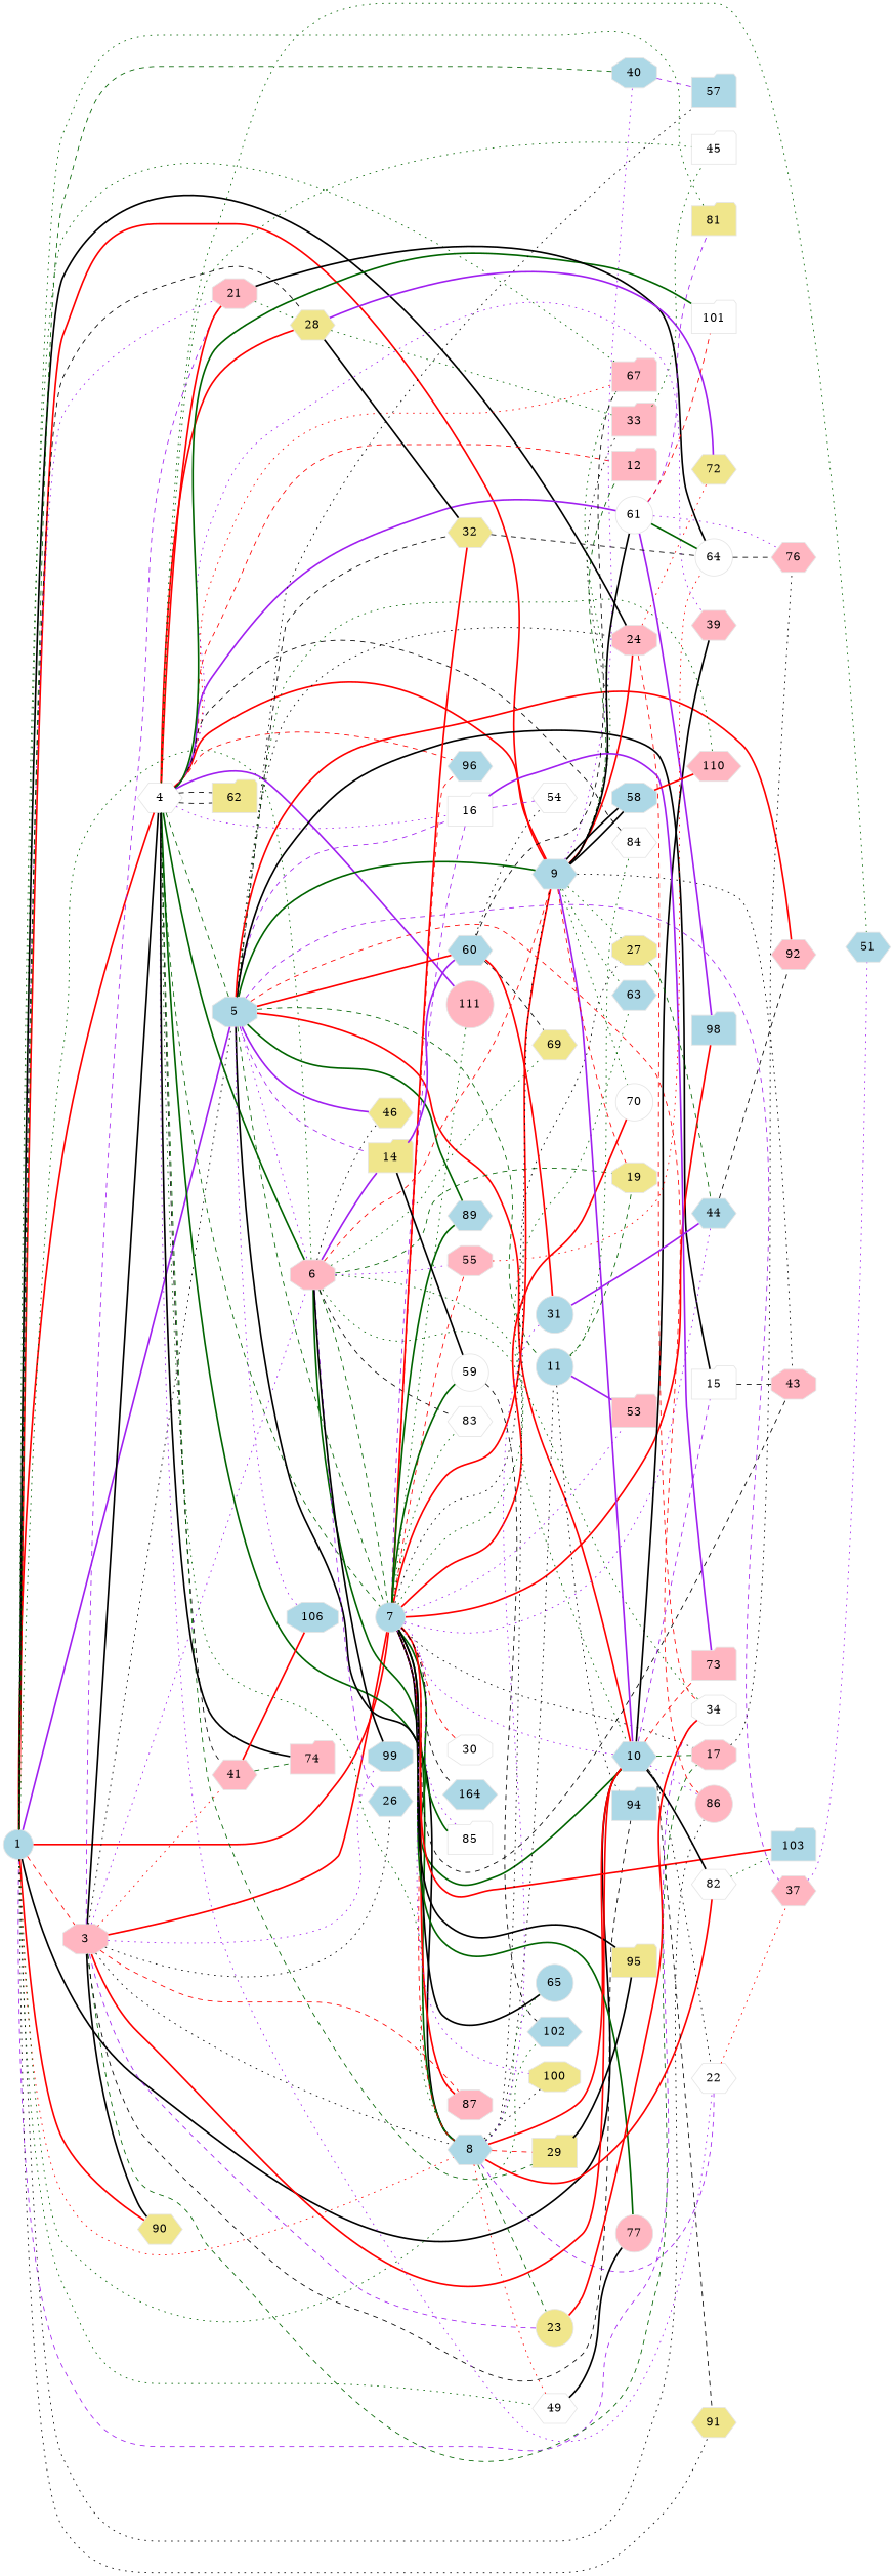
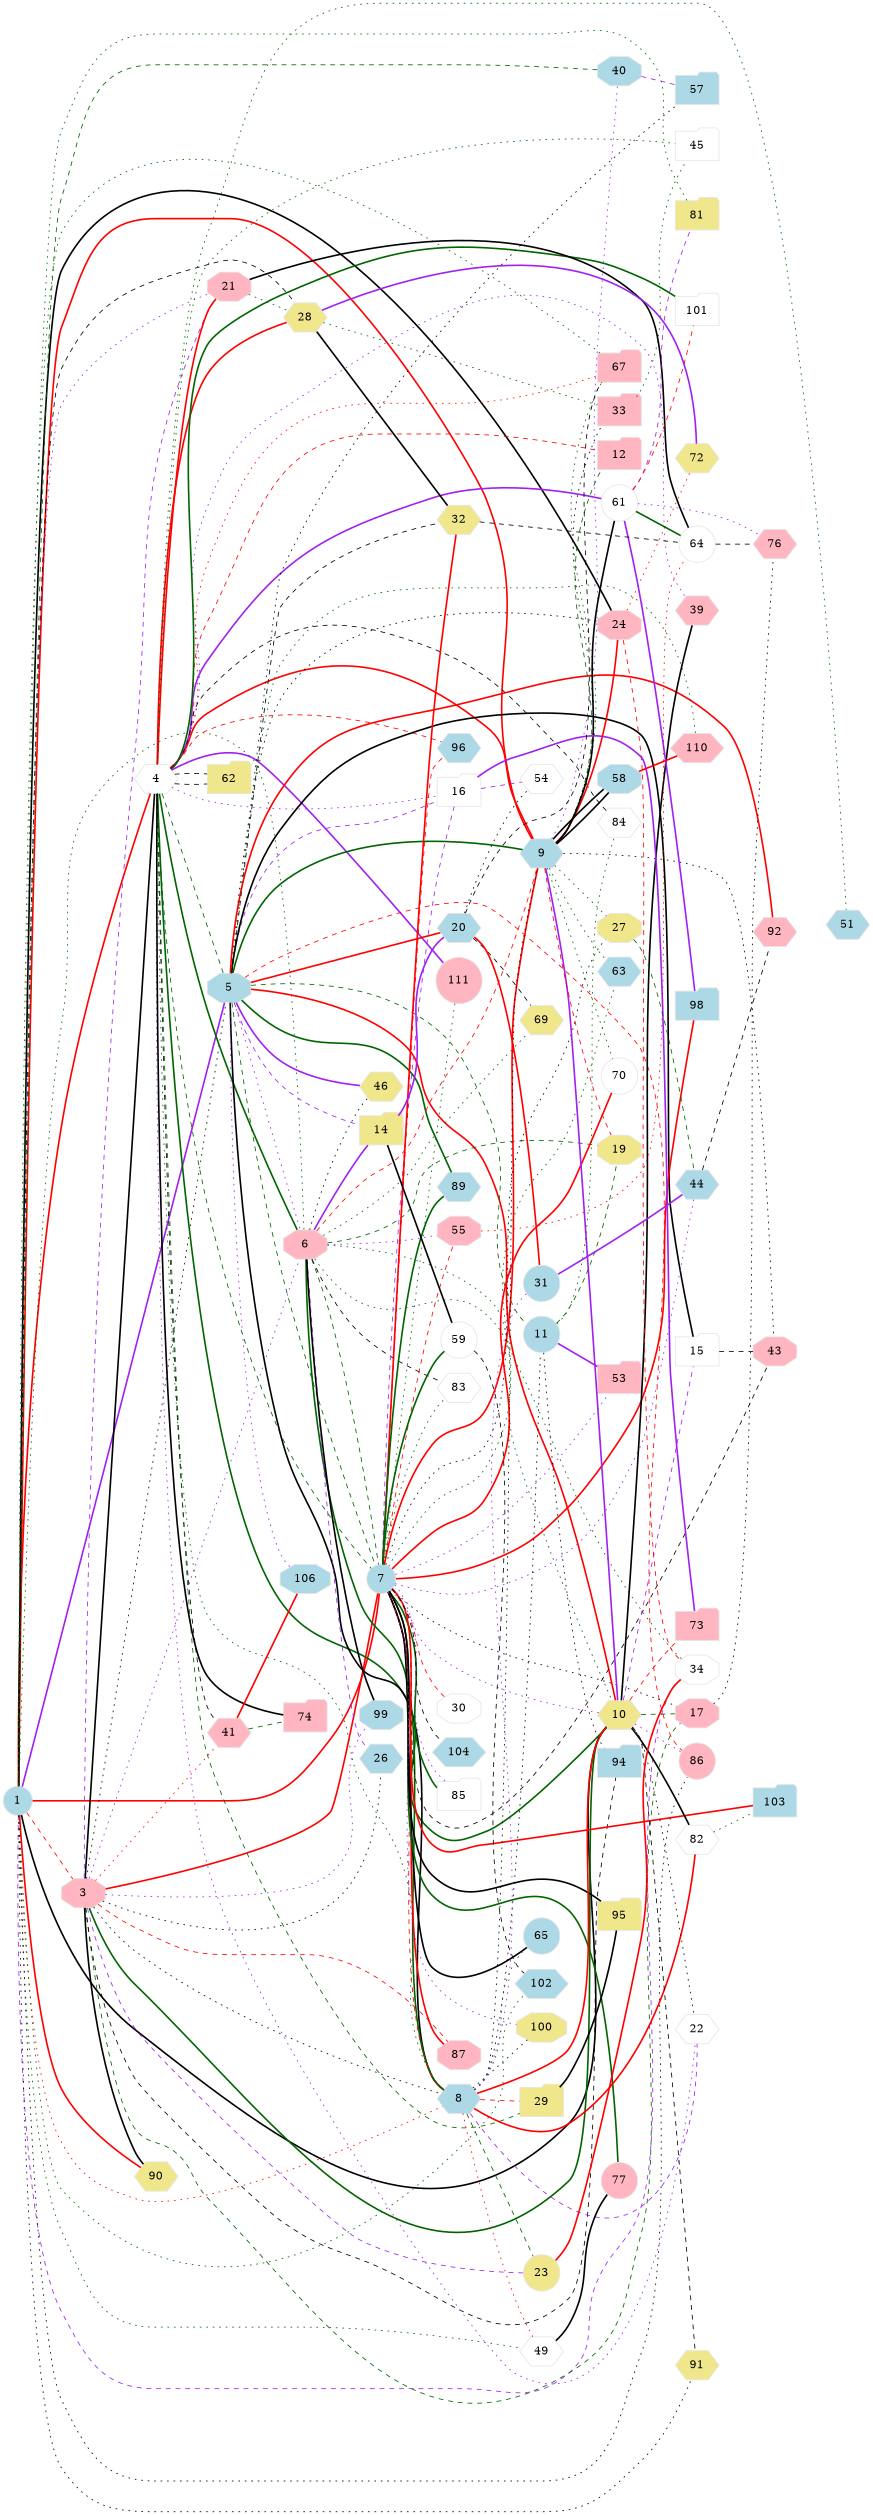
  graph {
    rankdir=LR
    node [color=gray90 fillcolor=lightblue shape=hexagon style=filled]
    edge [color=black style=dotted]
    1 [shape=circle super="+2"]
    3 [fillcolor=lightpink shape=octagon super="+60"]
    4 [fillcolor=white super="+42"]
    5 [shape=octagon super="+56"]
    6 [fillcolor=lightpink shape=octagon super="+36"]
    7 [shape=circle super="+18"]
    8 [super="+13"]
    9 [super="+93"]
-   10 [super="+38"]
+   10 [fillcolor=khaki super="+38"]
    21 [fillcolor=lightpink shape=octagon super="+47"]
    24 [fillcolor=lightpink shape=octagon super="+62"]
    28 [fillcolor=khaki super="+80"]
    34 [fillcolor=white shape=octagon super="+105"]
    40 [shape=octagon]
    49 [fillcolor=white]
    67 [fillcolor=lightpink shape=folder super="+79"]
    81 [fillcolor=khaki shape=folder]
    86 [fillcolor=lightpink shape=circle super="+109"]
    90 [fillcolor=khaki]
    91 [fillcolor=khaki]
    102
    17 [fillcolor=lightpink shape=octagon super="+88"]
    23 [fillcolor=khaki shape=circle super="+107"]
    26
    41 [fillcolor=lightpink]
    87 [fillcolor=lightpink shape=octagon]
    94 [shape=folder]
    99 [shape=octagon]
    12 [fillcolor=lightpink shape=folder]
    16 [fillcolor=white shape=folder super="+48"]
    22 [fillcolor=white super="+25"]
    29 [fillcolor=khaki shape=folder]
    39 [fillcolor=lightpink]
    45 [fillcolor=white shape=folder super="+71"]
    51
    n36 [fillcolor=khaki label=62 shape=folder]
    61 [fillcolor=white shape=circle super="+68"]
    74 [fillcolor=lightpink shape=folder]
    84 [fillcolor=white]
    96
    101 [fillcolor=white shape=folder]
    111 [fillcolor=lightpink shape=circle]
    11 [shape=circle super="+50"]
    14 [fillcolor=khaki shape=folder]
    15 [fillcolor=white shape=folder]
-   20 [label=60]
+   20
    32 [fillcolor=khaki super="+108"]
-   37 [fillcolor=lightpink]
    46 [fillcolor=khaki]
    57 [shape=folder]
    89
    92 [fillcolor=lightpink]
    106 [shape=octagon]
    110 [fillcolor=lightpink]
    19 [fillcolor=khaki shape=octagon]
    55 [fillcolor=lightpink shape=octagon]
    69 [fillcolor=khaki]
    83 [fillcolor=white]
    27 [fillcolor=khaki shape=octagon]
    30 [fillcolor=white shape=octagon]
    43 [fillcolor=lightpink shape=octagon super="+75"]
    44 [super="+66"]
    53 [fillcolor=lightpink shape=folder]
    59 [fillcolor=white shape=circle]
    63
    65 [shape=circle]
    70 [fillcolor=white shape=circle]
    77 [fillcolor=lightpink shape=circle]
    85 [fillcolor=white shape=folder]
    95 [fillcolor=khaki shape=folder]
    98 [shape=folder]
    100 [fillcolor=khaki shape=octagon]
    103 [shape=folder]
-   104 [label=164]
+   104
    31 [shape=circle]
    82 [fillcolor=white]
    33 [fillcolor=lightpink shape=folder]
    58 [shape=octagon]
    73 [fillcolor=lightpink shape=folder]
    64 [fillcolor=white shape=circle super="+78"]
    72 [fillcolor=khaki]
    76 [fillcolor=lightpink super="+97"]
    54 [fillcolor=white]
    1 -- 3 [color=red style=dashed weight=2]
    1 -- 4 [color=red style=bold weight=2]
    1 -- 5 [color=purple style=bold weight=2]
    1 -- 6 [color=darkgreen weight=2]
    1 -- 7 [color=red style=bold weight=2]
    1 -- 8 [color=red weight=3]
    1 -- 9 [color=red style=bold weight=2]
    1 -- 10 [style=bold weight=2]
    1 -- 21 [color=purple]
    1 -- 24 [style=bold]
    1 -- 28 [style=dashed]
    1 -- 34 [color=purple style=dashed]
    1 -- 40 [color=darkgreen style=dashed]
    1 -- 49 [color=darkgreen]
    1 -- 67 [color=darkgreen]
    1 -- 81 [color=darkgreen]
    1 -- 86
    1 -- 90 [color=red style=bold]
    1 -- 91
    1 -- 102 [color=darkgreen]
    3 -- 4 [style=bold]
    3 -- 5
    3 -- 6 [color=purple]
    3 -- 7 [color=red style=bold]
    3 -- 8
-   3 -- 10 [color=red style=bold]
+   3 -- 10 [color=darkgreen style=bold]
    3 -- 21 [color=purple style=dashed]
    3 -- 90 [style=bold]
    3 -- 17 [color=darkgreen style=dashed]
    3 -- 23 [color=purple style=dashed]
    3 -- 26
    3 -- 41 [color=red]
    3 -- 87 [color=red style=dashed]
    3 -- 94 [style=dashed]
    3 -- 99 [color=purple]
    4 -- 5 [color=darkgreen style=dashed]
    4 -- 6 [color=darkgreen style=bold]
    4 -- 7 [color=darkgreen style=dashed weight=2]
    4 -- 8 [color=darkgreen]
    4 -- 9 [color=red style=bold]
    4 -- 10 [color=darkgreen style=bold]
    4 -- 21 [color=red style=bold]
    4 -- 28 [color=red style=bold]
    4 -- 67 [color=red]
    4 -- 41 [style=dashed]
    4 -- 12 [color=red style=dashed]
    4 -- 16 [color=purple]
    4 -- 22 [color=purple]
    4 -- 29 [color=darkgreen style=dashed]
    4 -- 39 [color=purple]
    4 -- 45 [color=darkgreen]
    4 -- 51 [color=darkgreen]
    4 -- n36 [style=dashed]
    4 -- n36 [style=dashed]
    4 -- 61 [color=purple style=bold]
    4 -- 74 [style=bold]
    4 -- 84 [style=dashed]
    4 -- 96 [color=red style=dashed]
    4 -- 101 [color=darkgreen style=bold]
    4 -- 111 [color=purple style=bold]
    5 -- 6 [color=purple]
    5 -- 7 [color=darkgreen style=dashed]
    5 -- 8 [style=bold weight=2]
    5 -- 9 [color=darkgreen style=bold]
    5 -- 10 [color=red style=bold]
    5 -- 24
    5 -- 86 [color=red style=dashed]
    5 -- 16 [color=purple style=dashed]
    5 -- 11 [color=darkgreen style=dashed]
    5 -- 14 [color=purple style=dashed]
    5 -- 15 [style=bold]
    5 -- 20 [color=red style=bold]
    5 -- 32 [style=dashed]
-   5 -- 37 [color=purple style=dashed]
    5 -- 46 [color=purple style=bold]
    5 -- 57
    5 -- 89 [color=darkgreen style=bold]
    5 -- 92 [color=red style=bold]
    5 -- 106 [color=purple]
    5 -- 110 [color=darkgreen]
    6 -- 7 [color=darkgreen style=dashed]
    6 -- 8 [color=darkgreen style=bold]
    6 -- 9 [color=red style=dashed]
    6 -- 10 [color=darkgreen weight=2]
    6 -- 34 [color=darkgreen]
    6 -- 26 [color=purple style=dashed]
    6 -- 99 [style=bold]
    6 -- 14 [color=purple style=bold]
    6 -- 46
    6 -- 19 [color=darkgreen style=dashed weight=2]
    6 -- 55 [color=purple]
    6 -- 69 [color=darkgreen]
    6 -- 83 [style=dashed]
    7 -- 8 [color=red style=dashed]
    7 -- 9 [color=red style=bold]
    7 -- 10 [color=purple]
    7 -- 17 [weight=2]
    7 -- 87 [color=red style=bold]
    7 -- 16 [color=purple style=dashed]
    7 -- 96 [color=red style=dashed]
    7 -- 111 [color=darkgreen]
    7 -- 32 [color=red style=bold]
    7 -- 89 [color=darkgreen style=bold]
    7 -- 55 [color=red style=dashed]
    7 -- 83 [color=darkgreen]
    7 -- 27
    7 -- 30 [color=red style=dashed weight=2]
    7 -- 43 [style=dashed]
    7 -- 44 [color=purple]
    7 -- 53 [color=purple]
    7 -- 59 [color=darkgreen style=bold]
    7 -- 63 [color=darkgreen]
    7 -- 65 [style=bold]
    7 -- 70 [color=red style=bold]
    7 -- 77 [color=darkgreen style=bold]
    7 -- 85 [color=darkgreen style=bold]
    7 -- 85 [color=purple]
    7 -- 95 [style=bold]
    7 -- 98 [color=red style=bold]
    7 -- 100 [color=purple]
    7 -- 103 [color=red style=bold]
    7 -- 104 [style=dashed]
    8 -- 9
    8 -- 10 [color=red style=bold]
    8 -- 49 [color=red]
    8 -- 23 [color=darkgreen style=dashed]
    8 -- 22 [color=purple style=dashed]
    8 -- 29 [color=red style=dashed]
    8 -- 11
    8 -- 65 [color=darkgreen]
    8 -- 100
    8 -- 31 [color=purple]
    8 -- 82 [color=red style=bold]
    9 -- 10 [color=purple style=bold]
    9 -- 24 [color=red style=bold]
    9 -- 40 [color=purple]
    9 -- 67 [color=darkgreen]
    9 -- 12 [color=darkgreen style=dashed]
    9 -- 61 [style=bold]
    9 -- 19 [color=red style=dashed]
    9 -- 27 [color=darkgreen]
    9 -- 43
    9 -- 63 [color=darkgreen]
    9 -- 70 [color=darkgreen]
    9 -- 33
    9 -- 58 [style=bold]
    9 -- 58 [style=bold]
    10 -- 86 [color=purple]
    10 -- 91 [style=dashed]
    10 -- 17 [color=darkgreen style=dashed]
    10 -- 22
    10 -- 39 [style=bold]
    10 -- 15 [color=purple style=dashed]
    10 -- 82 [style=bold]
    10 -- 73 [color=red style=dashed]
    21 -- 28 [color=darkgreen]
    21 -- 64 [style=bold]
    24 -- 34 [color=red style=dashed]
    24 -- 72 [color=red]
    28 -- 32 [style=bold]
    28 -- 33 [color=darkgreen]
    28 -- 72 [color=purple style=bold]
    40 -- 57 [color=purple style=dashed]
    49 -- 77 [style=bold]
    17 -- 76
    23 -- 34 [color=red style=bold]
    41 -- 74 [color=darkgreen style=dashed]
    41 -- 106 [color=red style=bold]
    16 -- 73 [color=purple style=bold]
    16 -- 54 [color=purple style=dashed]
-   22 -- 37 [color=red]
    29 -- 95 [style=bold]
    61 -- 81 [color=purple style=dashed]
    61 -- 101 [color=red style=dashed]
    61 -- 98 [color=purple style=bold]
    61 -- 64 [color=darkgreen style=bold]
    61 -- 76 [color=purple]
    11 -- 94
    11 -- 84 [color=darkgreen]
    11 -- 19 [color=darkgreen style=dashed]
    11 -- 53 [color=purple style=bold]
    14 -- 20 [color=purple style=bold]
    14 -- 59 [style=bold]
    15 -- 43 [style=dashed]
    20 -- 67 [style=dashed]
    20 -- 69 [style=dashed]
    20 -- 31 [color=red style=bold]
    20 -- 54
    32 -- 64 [style=dashed]
-   37 -- 51 [color=purple]
    55 -- 64 [color=red]
    27 -- 44 [color=darkgreen style=dashed]
    44 -- 92 [style=dashed]
    59 -- 102 [style=dashed]
    31 -- 44 [color=purple style=bold]
    82 -- 103 [color=darkgreen]
    33 -- 45 [color=darkgreen]
    58 -- 110 [color=red style=bold]
    64 -- 76 [style=dashed]
  }
